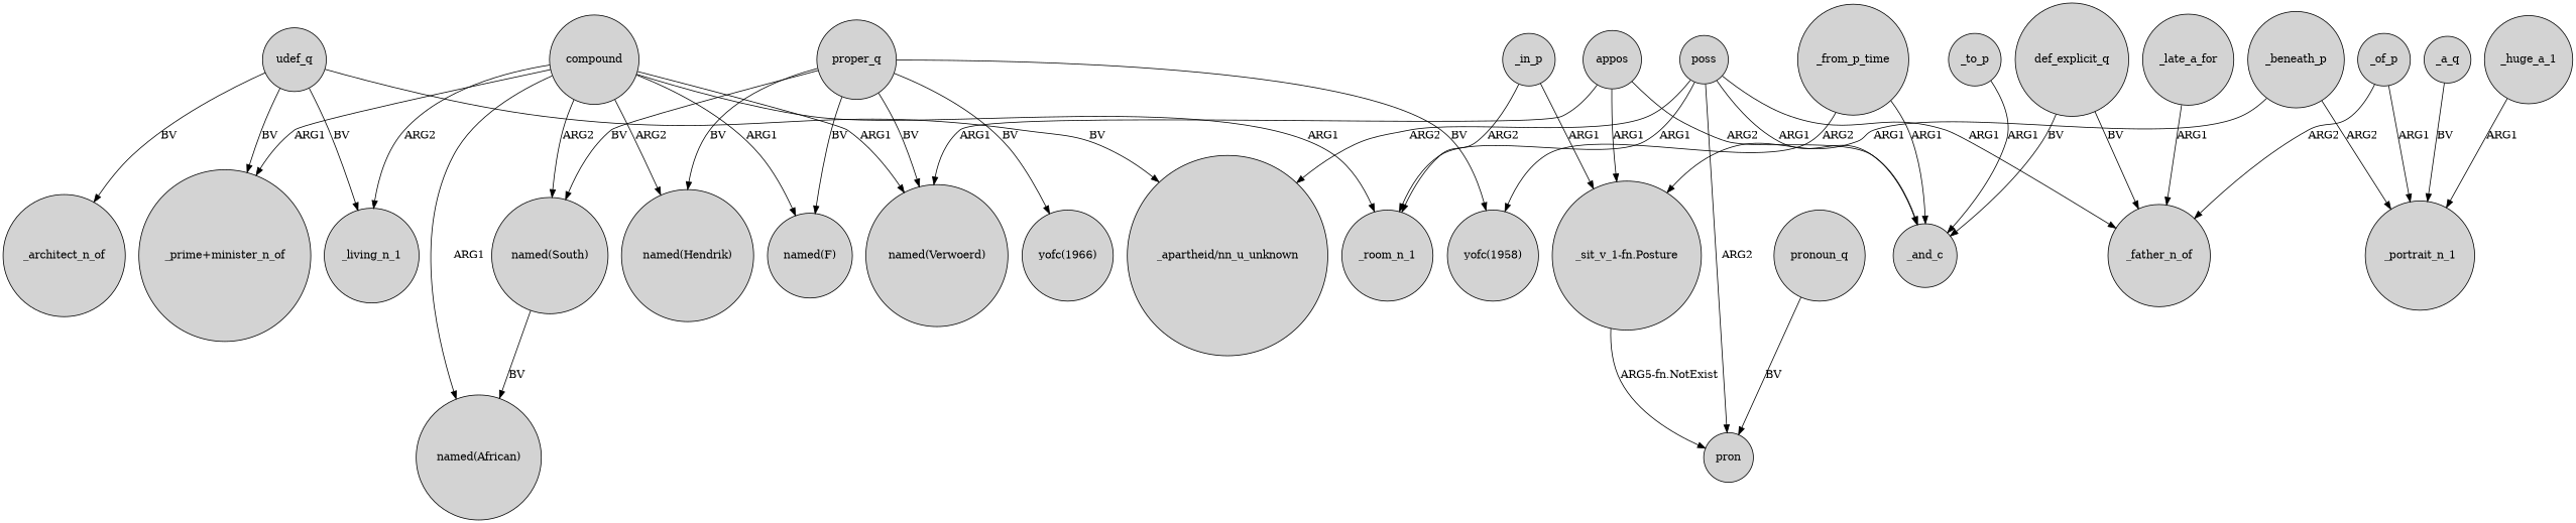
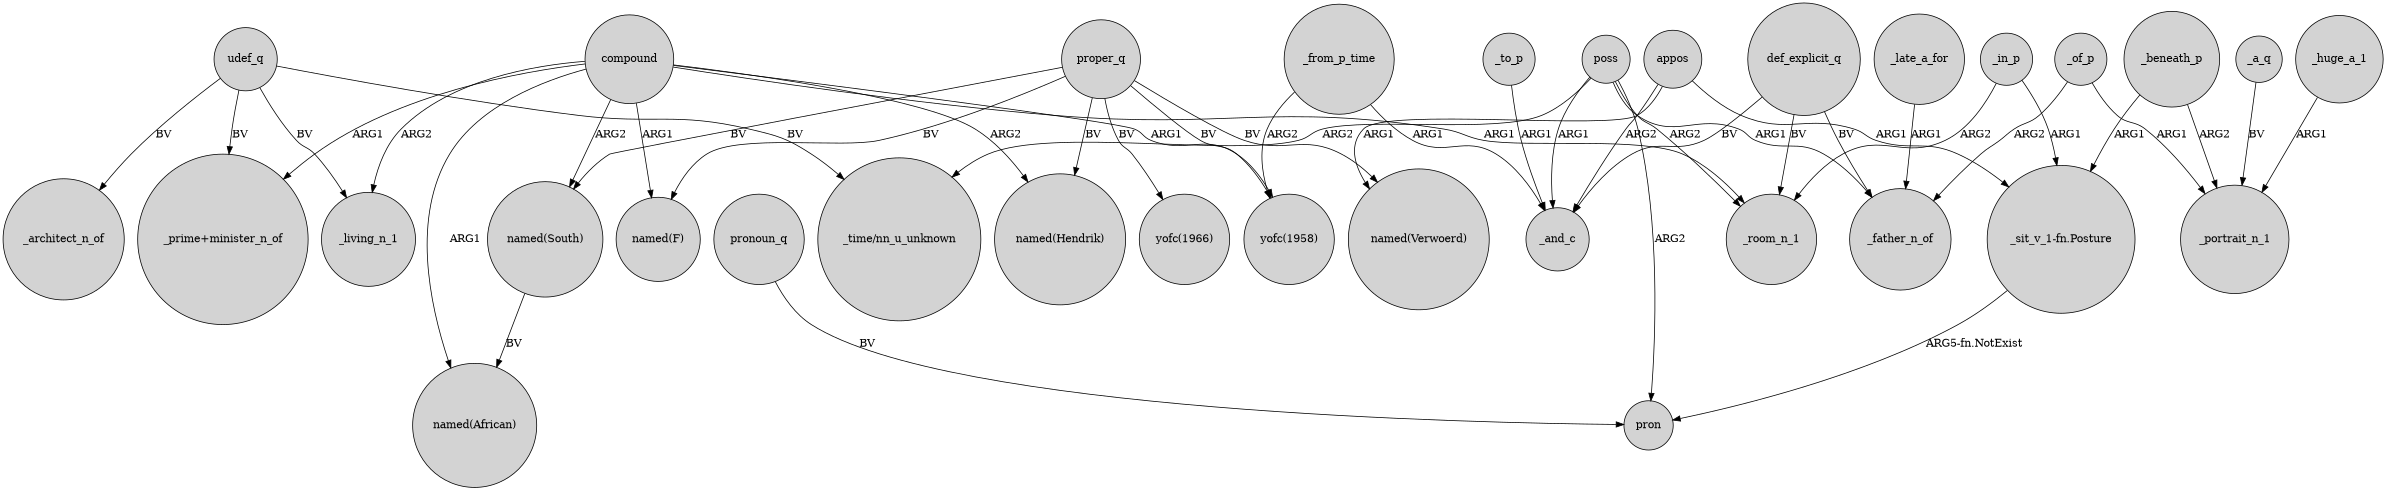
  digraph {
    node [shape=circle style=filled]
    udef_q
    _architect_n_of
-   "_apartheid/nn_u_unknown"
+   "_apartheid/nn_u_unknown" [label="_time/nn_u_unknown"]
    _living_n_1
    "_prime+minister_n_of"
    compound
    "named(South)"
    _room_n_1
    "named(F)"
    "named(Verwoerd)"
    "named(African)"
    "named(Hendrik)"
    _from_p_time
    "yofc(1958)"
    _and_c
    _of_p
    _portrait_n_1
    _father_n_of
    poss
    pron
    _late_a_for
    def_explicit_q
    proper_q
    "yofc(1966)"
    _to_p
    _beneath_p
    "_sit_v_1-fn.Posture"
    appos
    _a_q
    _huge_a_1
    pronoun_q
    _in_p
    udef_q -> _architect_n_of [label=BV]
    udef_q -> "_apartheid/nn_u_unknown" [label=BV]
    udef_q -> _living_n_1 [label=BV]
    udef_q -> "_prime+minister_n_of" [label=BV]
    compound -> _living_n_1 [label=ARG2]
    compound -> "_prime+minister_n_of" [label=ARG1]
    compound -> "named(South)" [label=ARG2]
    compound -> _room_n_1 [label=ARG1]
    compound -> "named(F)" [label=ARG1]
-   compound -> "named(Verwoerd)" [label=ARG1]
+   compound -> "yofc(1958)" [label=ARG1]
    compound -> "named(African)" [label=ARG1]
    compound -> "named(Hendrik)" [label=ARG2]
    "named(South)" -> "named(African)" [label=BV]
    _from_p_time -> "yofc(1958)" [label=ARG2]
    _from_p_time -> _and_c [label=ARG1]
    _of_p -> _portrait_n_1 [label=ARG1]
    _of_p -> _father_n_of [label=ARG2]
    poss -> "_apartheid/nn_u_unknown" [label=ARG2]
-   poss -> _room_n_1 [label=ARG1]
+   poss -> _room_n_1 [label=ARG2]
    poss -> _and_c [label=ARG1]
    poss -> _father_n_of [label=ARG1]
    poss -> pron [label=ARG2]
    _late_a_for -> _father_n_of [label=ARG1]
+   def_explicit_q -> _room_n_1 [label=BV]
    def_explicit_q -> _and_c [label=BV]
    def_explicit_q -> _father_n_of [label=BV]
    proper_q -> "named(South)" [label=BV]
    proper_q -> "named(F)" [label=BV]
    proper_q -> "named(Verwoerd)" [label=BV]
    proper_q -> "named(Hendrik)" [label=BV]
    proper_q -> "yofc(1958)" [label=BV]
    proper_q -> "yofc(1966)" [label=BV]
    _to_p -> _and_c [label=ARG1]
    _beneath_p -> _portrait_n_1 [label=ARG2]
    _beneath_p -> "_sit_v_1-fn.Posture" [label=ARG1]
    "_sit_v_1-fn.Posture" -> pron [label="ARG5-fn.NotExist"]
    appos -> "named(Verwoerd)" [label=ARG1]
    appos -> _and_c [label=ARG2]
    appos -> "_sit_v_1-fn.Posture" [label=ARG1]
    _a_q -> _portrait_n_1 [label=BV]
    _huge_a_1 -> _portrait_n_1 [label=ARG1]
    pronoun_q -> pron [label=BV]
    _in_p -> _room_n_1 [label=ARG2]
    _in_p -> "_sit_v_1-fn.Posture" [label=ARG1]
  }
